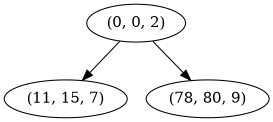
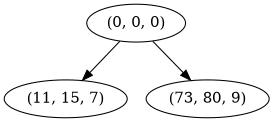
  digraph {
    n1 [label="(11, 15, 7)"]
-   "(0, 0, 0)" [label="(0, 0, 2)"]
-   "(73, 80, 9)" [label="(78, 80, 9)"]
+   "(0, 0, 0)"
+   "(73, 80, 9)"
    "(0, 0, 0)" -> n1
    "(0, 0, 0)" -> "(73, 80, 9)"
  }
